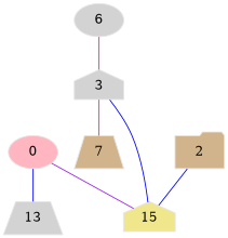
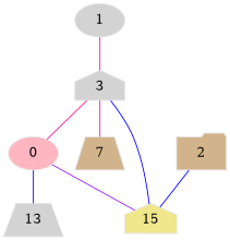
  graph {
    node [color=gray90 fillcolor=lightgrey shape=ellipse style=filled]
    edge [color=deeppink]
-   1 [super="+5+8+10" label=6]
+   1 [super="+5+8+10"]
    3 [shape=house super="+4"]
    2 [fillcolor=tan shape=folder super="+9+15+20"]
    n4 [fillcolor=khaki label=15 shape=house super="+12"]
    n5 [fillcolor=lightpink label=0 super="+20"]
    7 [fillcolor=tan shape=trapezium super="+12+17"]
    13 [shape=trapezium super="+14+18+19"]
    1 -- 3
    3 -- n4 [color=blue]
+   3 -- n5
    3 -- 7
    2 -- n4 [color=blue]
    n5 -- n4 [color=purple]
    n5 -- 13 [color=blue]
  }
